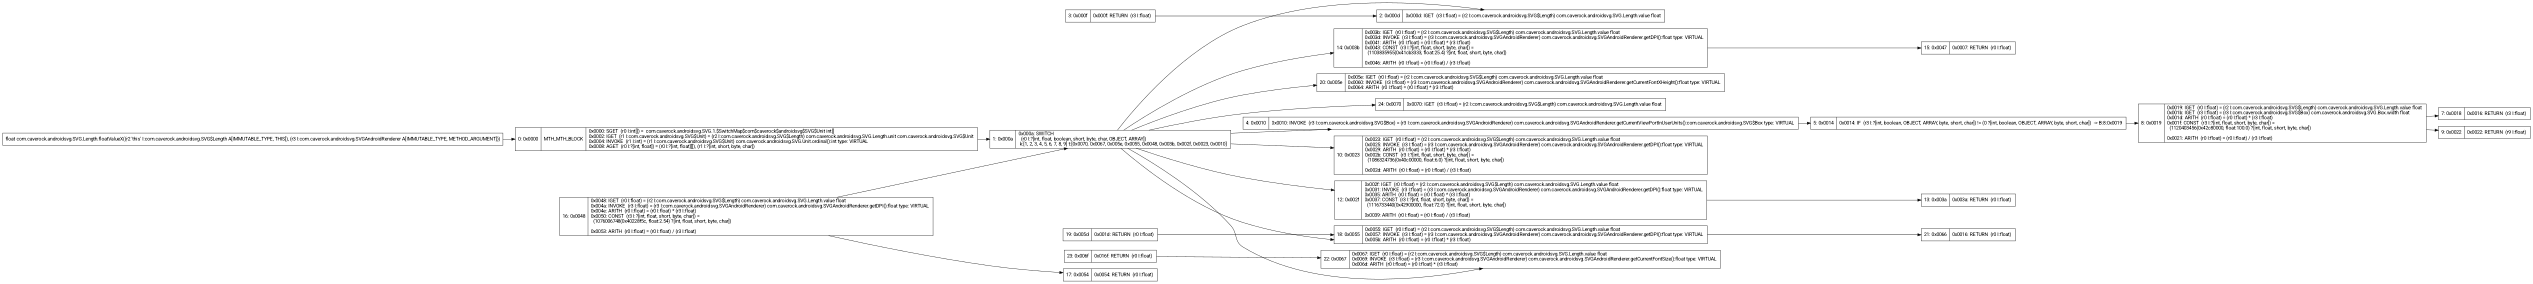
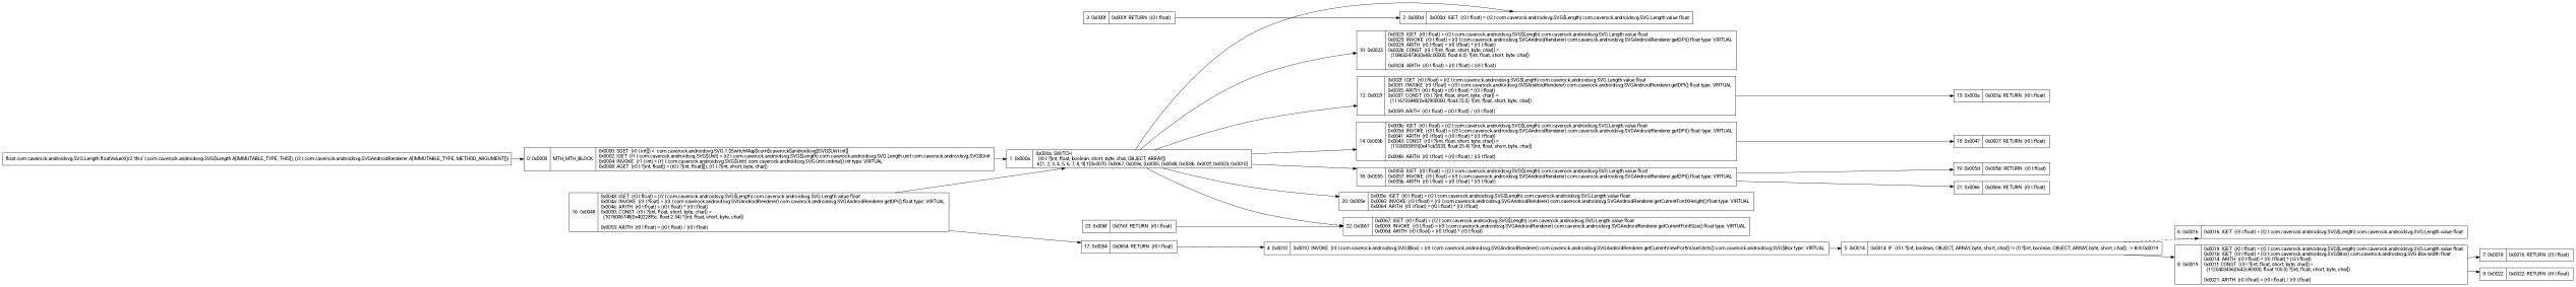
  digraph {
    fontname=Roboto
    rankdir=LR
    node [fontname=Roboto shape=record]
    edge [fontname=Roboto]
    n1 [label="{0\:\ 0x0000|MTH_MTH_BLOCK\l|0x0000: SGET  (r0 I:int[]) =  com.caverock.androidsvg.SVG.1.$SwitchMap$com$caverock$androidsvg$SVG$Unit int[] \l0x0002: IGET  (r1 I:com.caverock.androidsvg.SVG$Unit) = (r2 I:com.caverock.androidsvg.SVG$Length) com.caverock.androidsvg.SVG.Length.unit com.caverock.androidsvg.SVG$Unit \l0x0004: INVOKE  (r1 I:int) = (r1 I:com.caverock.androidsvg.SVG$Unit) com.caverock.androidsvg.SVG.Unit.ordinal():int type: VIRTUAL \l0x0008: AGET  (r0 I:?[int, float]) = (r0 I:?[int, float][]), (r1 I:?[int, short, byte, char]) \l}"]
    n2 [label="{1\:\ 0x000a|0x000a: SWITCH  \l  (r0 I:?[int, float, boolean, short, byte, char, OBJECT, ARRAY])\l k:[1, 2, 3, 4, 5, 6, 7, 8, 9] t:[0x0070, 0x0067, 0x005e, 0x0055, 0x0048, 0x003b, 0x002f, 0x0023, 0x0010] \l}"]
    n3 [label="{2\:\ 0x000d|0x000d: IGET  (r3 I:float) = (r2 I:com.caverock.androidsvg.SVG$Length) com.caverock.androidsvg.SVG.Length.value float \l}"]
    n4 [label="{4\:\ 0x0010|0x0010: INVOKE  (r3 I:com.caverock.androidsvg.SVG$Box) = (r3 I:com.caverock.androidsvg.SVGAndroidRenderer) com.caverock.androidsvg.SVGAndroidRenderer.getCurrentViewPortInUserUnits():com.caverock.androidsvg.SVG$Box type: VIRTUAL \l}"]
    n5 [label="{10\:\ 0x0023|0x0023: IGET  (r0 I:float) = (r2 I:com.caverock.androidsvg.SVG$Length) com.caverock.androidsvg.SVG.Length.value float \l0x0025: INVOKE  (r3 I:float) = (r3 I:com.caverock.androidsvg.SVGAndroidRenderer) com.caverock.androidsvg.SVGAndroidRenderer.getDPI():float type: VIRTUAL \l0x0029: ARITH  (r0 I:float) = (r0 I:float) * (r3 I:float) \l0x002b: CONST  (r3 I:?[int, float, short, byte, char]) = \l  (1086324736(0x40c00000, float:6.0) ?[int, float, short, byte, char])\l \l0x002d: ARITH  (r0 I:float) = (r0 I:float) \/ (r3 I:float) \l}"]
    n6 [label="{12\:\ 0x002f|0x002f: IGET  (r0 I:float) = (r2 I:com.caverock.androidsvg.SVG$Length) com.caverock.androidsvg.SVG.Length.value float \l0x0031: INVOKE  (r3 I:float) = (r3 I:com.caverock.androidsvg.SVGAndroidRenderer) com.caverock.androidsvg.SVGAndroidRenderer.getDPI():float type: VIRTUAL \l0x0035: ARITH  (r0 I:float) = (r0 I:float) * (r3 I:float) \l0x0037: CONST  (r3 I:?[int, float, short, byte, char]) = \l  (1116733440(0x42900000, float:72.0) ?[int, float, short, byte, char])\l \l0x0039: ARITH  (r0 I:float) = (r0 I:float) \/ (r3 I:float) \l}"]
    n7 [label="{14\:\ 0x003b|0x003b: IGET  (r0 I:float) = (r2 I:com.caverock.androidsvg.SVG$Length) com.caverock.androidsvg.SVG.Length.value float \l0x003d: INVOKE  (r3 I:float) = (r3 I:com.caverock.androidsvg.SVGAndroidRenderer) com.caverock.androidsvg.SVGAndroidRenderer.getDPI():float type: VIRTUAL \l0x0041: ARITH  (r0 I:float) = (r0 I:float) * (r3 I:float) \l0x0043: CONST  (r3 I:?[int, float, short, byte, char]) = \l  (1103835955(0x41cb3333, float:25.4) ?[int, float, short, byte, char])\l \l0x0046: ARITH  (r0 I:float) = (r0 I:float) \/ (r3 I:float) \l}"]
    n8 [label="{18\:\ 0x0055|0x0055: IGET  (r0 I:float) = (r2 I:com.caverock.androidsvg.SVG$Length) com.caverock.androidsvg.SVG.Length.value float \l0x0057: INVOKE  (r3 I:float) = (r3 I:com.caverock.androidsvg.SVGAndroidRenderer) com.caverock.androidsvg.SVGAndroidRenderer.getDPI():float type: VIRTUAL \l0x005b: ARITH  (r0 I:float) = (r0 I:float) * (r3 I:float) \l}"]
    n9 [label="{20\:\ 0x005e|0x005e: IGET  (r0 I:float) = (r2 I:com.caverock.androidsvg.SVG$Length) com.caverock.androidsvg.SVG.Length.value float \l0x0060: INVOKE  (r3 I:float) = (r3 I:com.caverock.androidsvg.SVGAndroidRenderer) com.caverock.androidsvg.SVGAndroidRenderer.getCurrentFontXHeight():float type: VIRTUAL \l0x0064: ARITH  (r0 I:float) = (r0 I:float) * (r3 I:float) \l}"]
    n10 [label="{22\:\ 0x0067|0x0067: IGET  (r0 I:float) = (r2 I:com.caverock.androidsvg.SVG$Length) com.caverock.androidsvg.SVG.Length.value float \l0x0069: INVOKE  (r3 I:float) = (r3 I:com.caverock.androidsvg.SVGAndroidRenderer) com.caverock.androidsvg.SVGAndroidRenderer.getCurrentFontSize():float type: VIRTUAL \l0x006d: ARITH  (r0 I:float) = (r0 I:float) * (r3 I:float) \l}"]
-   n11 [label="{24\:\ 0x0070|0x0070: IGET  (r3 I:float) = (r2 I:com.caverock.androidsvg.SVG$Length) com.caverock.androidsvg.SVG.Length.value float \l}"]
    n12 [label="{5\:\ 0x0014|0x0014: IF  (r3 I:?[int, boolean, OBJECT, ARRAY, byte, short, char]) != (0 ?[int, boolean, OBJECT, ARRAY, byte, short, char])  \-\> B:8:0x0019 \l}"]
    n13 [label="{13\:\ 0x003a|0x003a: RETURN  (r0 I:float) \l}"]
    n14 [label="{15\:\ 0x0047|0x0007: RETURN  (r0 I:float) \l}"]
    n15 [label="{16\:\ 0x0048|0x0048: IGET  (r0 I:float) = (r2 I:com.caverock.androidsvg.SVG$Length) com.caverock.androidsvg.SVG.Length.value float \l0x004a: INVOKE  (r3 I:float) = (r3 I:com.caverock.androidsvg.SVGAndroidRenderer) com.caverock.androidsvg.SVGAndroidRenderer.getDPI():float type: VIRTUAL \l0x004e: ARITH  (r0 I:float) = (r0 I:float) * (r3 I:float) \l0x0050: CONST  (r3 I:?[int, float, short, byte, char]) = \l  (1076006748(0x40228f5c, float:2.54) ?[int, float, short, byte, char])\l \l0x0053: ARITH  (r0 I:float) = (r0 I:float) \/ (r3 I:float) \l}"]
-   n16 [label="{17\:\ 0x0054|0x0054: RETURN  (r0 I:float) \l}"]
-   n17 [label="{19\:\ 0x005d|0x001d: RETURN  (r0 I:float) \l}"]
-   n18 [label="{21\:\ 0x0066|0x0016: RETURN  (r0 I:float) \l}"]
+   n16 [label="{17\:\ 0x0054|0x0654: RETURN  (r0 I:float) \l}"]
+   n17 [label="{19\:\ 0x005d|0x005d: RETURN  (r0 I:float) \l}"]
+   n18 [label="{21\:\ 0x0066|0x0066: RETURN  (r0 I:float) \l}"]
    n19 [label="{3\:\ 0x000f|0x000f: RETURN  (r3 I:float) \l}"]
+   n20 [label="{6\:\ 0x0016|0x0016: IGET  (r3 I:float) = (r2 I:com.caverock.androidsvg.SVG$Length) com.caverock.androidsvg.SVG.Length.value float \l}"]
    n21 [label="{8\:\ 0x0019|0x0019: IGET  (r0 I:float) = (r2 I:com.caverock.androidsvg.SVG$Length) com.caverock.androidsvg.SVG.Length.value float \l0x001b: IGET  (r3 I:float) = (r3 I:com.caverock.androidsvg.SVG$Box) com.caverock.androidsvg.SVG.Box.width float \l0x001d: ARITH  (r0 I:float) = (r0 I:float) * (r3 I:float) \l0x001f: CONST  (r3 I:?[int, float, short, byte, char]) = \l  (1120403456(0x42c80000, float:100.0) ?[int, float, short, byte, char])\l \l0x0021: ARITH  (r0 I:float) = (r0 I:float) \/ (r3 I:float) \l}"]
    n22 [label="{7\:\ 0x0018|0x0016: RETURN  (r3 I:float) \l}"]
    n23 [label="{9\:\ 0x0022|0x0022: RETURN  (r9 I:float) \l}"]
    n24 [label="{23\:\ 0x006f|0x016f: RETURN  (r0 I:float) \l}"]
    n25 [label="{float com.caverock.androidsvg.SVG.Length.floatValueX((r2 'this' I:com.caverock.androidsvg.SVG$Length A[IMMUTABLE_TYPE, THIS]), (r3 I:com.caverock.androidsvg.SVGAndroidRenderer A[IMMUTABLE_TYPE, METHOD_ARGUMENT])) }"]
    n1 -> n2
    n2 -> n3
-   n2 -> n4
+   n16 -> n4
    n2 -> n5
    n2 -> n6
    n2 -> n7
    n2 -> n8
    n2 -> n9
    n2 -> n10
-   n2 -> n11
    n4 -> n12
    n6 -> n13
    n7 -> n14
-   n17 -> n8
+   n8 -> n17
    n8 -> n18
+   n12 -> n20 [style=dashed]
    n12 -> n21
    n15 -> n2
    n15 -> n16
    n19 -> n3
    n21 -> n22
    n21 -> n23
    n24 -> n10
    n25 -> n1
  }
